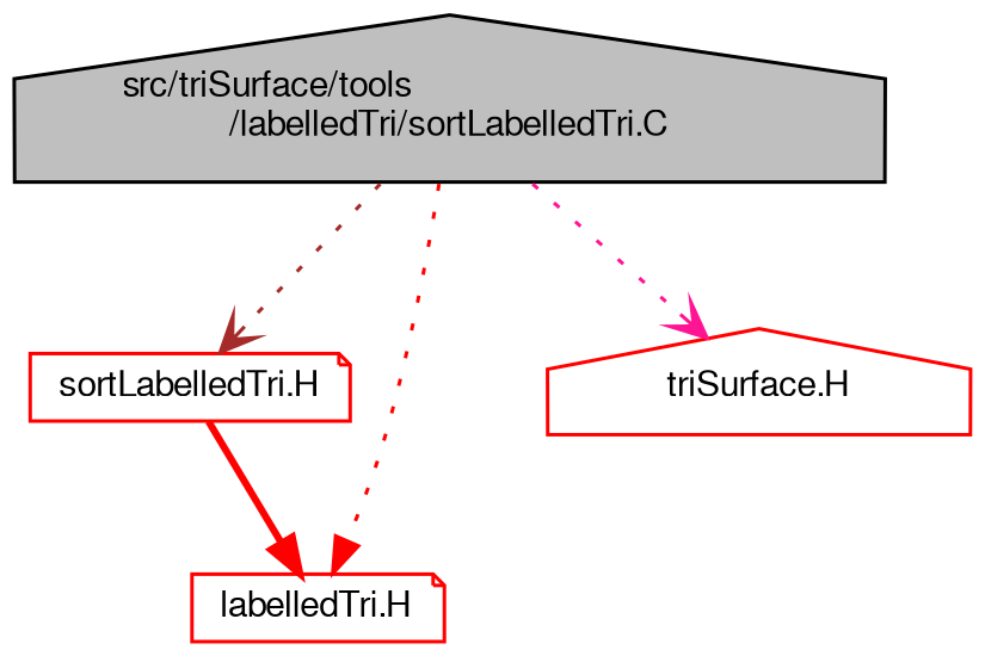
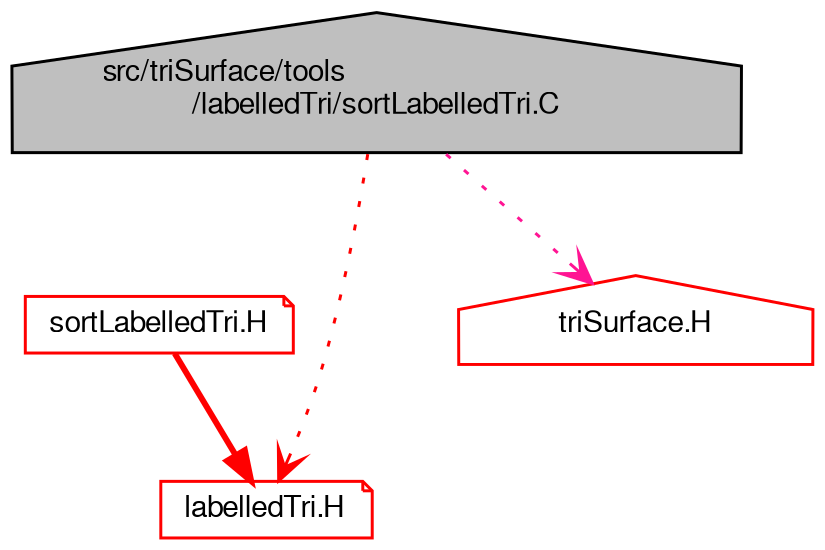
  digraph {
    node [color=red fontname=FreeSans fontsize=10 shape=house]
    edge [arrowhead=vee color=red fontname=FreeSans fontsize=10 labelfontname=FreeSans labelfontsize=10 style=dotted]
    n1 [color=black fillcolor=grey75 fontcolor=black height=0.2 label="src/triSurface/tools\l/labelledTri/sortLabelledTri.C" style=filled width=0.4]
    n2 [height=0.2 label="sortLabelledTri.H" shape=note width=0.4]
    n3 [height=0.2 label="labelledTri.H" shape=note width=0.4]
    n4 [height=0.2 label="triSurface.H" width=0.4]
-   n1 -> n2 [color=brown]
-   n1 -> n3 [arrowhead=normal]
+   n1 -> n3
    n1 -> n4 [color=deeppink]
    n2 -> n3 [arrowhead=normal style=bold]
  }
